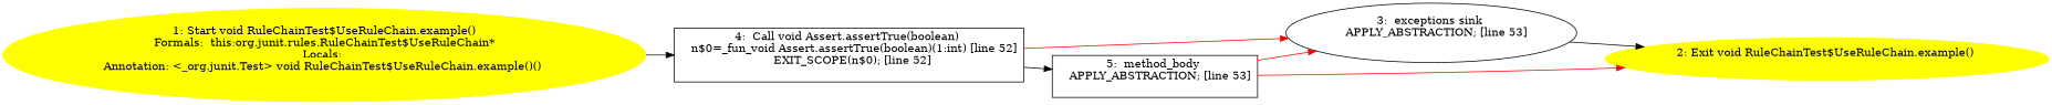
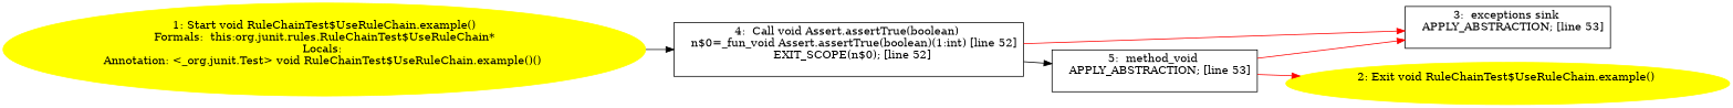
  digraph {
    rankdir=LR
    node [shape=box]
    n1 [color=yellow label="1: Start void RuleChainTest$UseRuleChain.example()\nFormals:  this:org.junit.rules.RuleChainTest$UseRuleChain*\nLocals: \nAnnotation: <_org.junit.Test> void RuleChainTest$UseRuleChain.example()() \n  " style=filled shape=""]
    n2 [label="4:  Call void Assert.assertTrue(boolean) \n   n$0=_fun_void Assert.assertTrue(boolean)(1:int) [line 52]\n  EXIT_SCOPE(n$0); [line 52]\n "]
-   n3 [label="3:  exceptions sink \n   APPLY_ABSTRACTION; [line 53]\n " shape=ellipse]
-   n4 [label="5:  method_body \n   APPLY_ABSTRACTION; [line 53]\n "]
+   n3 [label="3:  exceptions sink \n   APPLY_ABSTRACTION; [line 53]\n "]
+   n4 [label="5:  method_void \n   APPLY_ABSTRACTION; [line 53]\n "]
    n5 [color=yellow label="2: Exit void RuleChainTest$UseRuleChain.example() \n  " style=filled shape=""]
    n1 -> n2
    n2 -> n3 [color=red]
    n2 -> n4
-   n3 -> n5
    n4 -> n3 [color=red]
    n4 -> n5 [color=red]
  }
